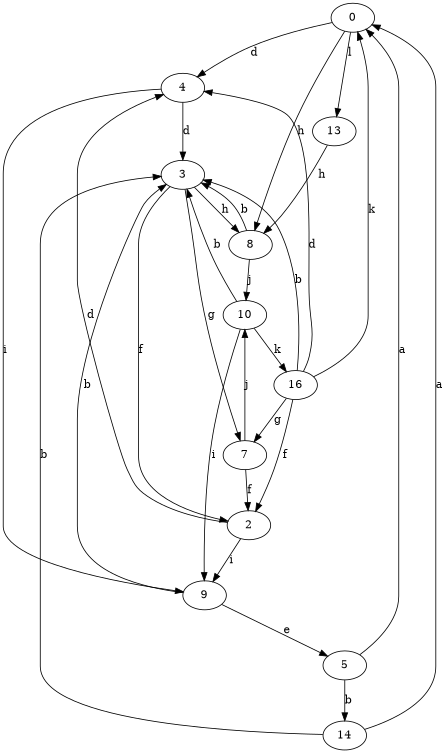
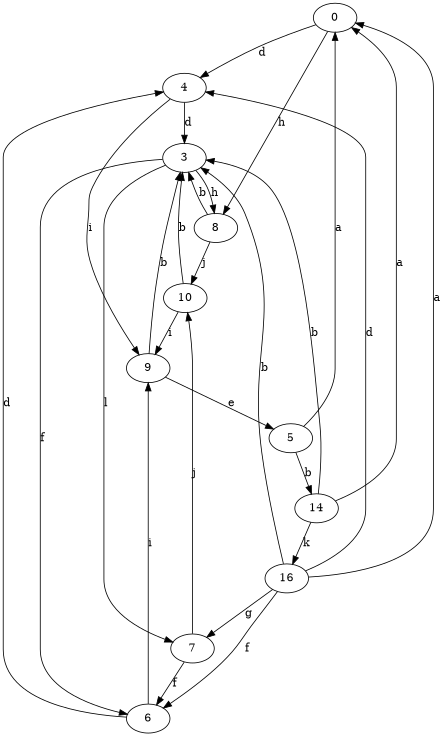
  strict digraph {
    0
    4
    8
-   13
    3
    9
    10
-   6 [label=2]
+   6
    7
    5
    14
    n12 [label=16]
    0 -> 4 [label=d]
    0 -> 8 [label=h]
-   0 -> 13 [label=l]
    4 -> 3 [label=d]
    4 -> 9 [label=i]
    8 -> 3 [label=b]
    8 -> 10 [label=j]
-   13 -> 8 [label=h]
    3 -> 8 [label=h]
    3 -> 6 [label=f]
-   3 -> 7 [label=g]
+   3 -> 7 [label=l]
    9 -> 3 [label=b]
    9 -> 5 [label=e]
    10 -> 3 [label=b]
    10 -> 9 [label=i]
    6 -> 4 [label=d]
    6 -> 9 [label=i]
    7 -> 10 [label=j]
    7 -> 6 [label=f]
    5 -> 0 [label=a]
    5 -> 14 [label=b]
    14 -> 0 [label=a]
    14 -> 3 [label=b]
-   10 -> n12 [label=k]
-   n12 -> 0 [label=k]
+   14 -> n12 [label=k]
+   n12 -> 0 [label=a]
    n12 -> 4 [label=d]
    n12 -> 3 [label=b]
    n12 -> 6 [label=f]
    n12 -> 7 [label=g]
  }
